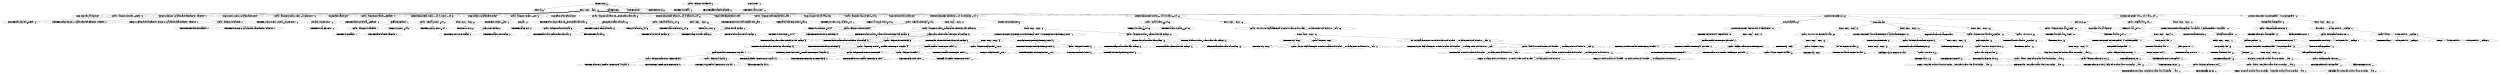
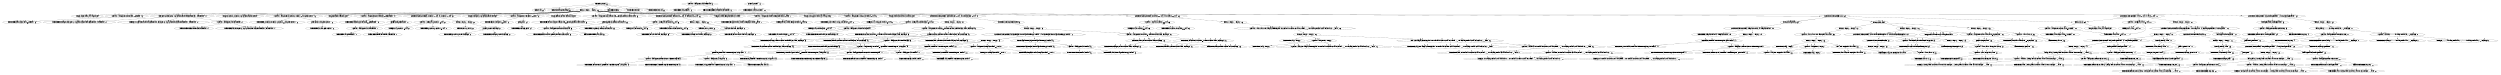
  digraph {
    n1 [label=<(METHOD,process)<SUB>68</SUB>>]
    n2 [label=<(PARAM,this)<SUB>68</SUB>>]
+   n3 [label=<(PARAM,Exchange exchange)<SUB>68</SUB>>]
    n4 [label=<(BLOCK,&lt;empty&gt;,&lt;empty&gt;)<SUB>68</SUB>>]
    n5 [label=<(MODIFIER,PUBLIC)>]
    n6 [label=<(MODIFIER,VIRTUAL)>]
    n7 [label=<(METHOD_RETURN,void)<SUB>68</SUB>>]
    n8 [label=<(CONTROL_STRUCTURE,if (LOG.isDebugEnabled()),if (LOG.isDebugEnabled()))<SUB>69</SUB>>]
    n9 [label=<(LOCAL,Object bean: java.lang.Object)>]
    n10 [label=<(&lt;operator&gt;.assignment,Object bean = getBean())<SUB>73</SUB>>]
    n11 [label=<(setProperty,setProperty(&quot;org.apache.camel.bean.BeanHolder&quot;, beanHolder))<SUB>74</SUB>>]
    n12 [label=<(LOCAL,Processor processor: org.apache.camel.Processor)>]
    n13 [label=<(&lt;operator&gt;.assignment,Processor processor = this.getProcessor())<SUB>76</SUB>>]
    n14 [label=<(LOCAL,BeanInfo beanInfo: ANY)>]
    n15 [label=<(&lt;operator&gt;.assignment,ANY beanInfo = getBeanInfo())<SUB>77</SUB>>]
    n16 [label=<(CONTROL_STRUCTURE,if (processor != null),if (processor != null))<SUB>80</SUB>>]
    n17 [label=<(LOCAL,Message in: org.apache.camel.Message)>]
    n18 [label=<(&lt;operator&gt;.assignment,Message in = getIn())<SUB>84</SUB>>]
    n19 [label=<(LOCAL,BeanInvocation beanInvoke: ANY)>]
    n20 [label=<(&lt;operator&gt;.assignment,ANY beanInvoke = getBody(BeanInvocation.class))<SUB>85</SUB>>]
    n21 [label=<(CONTROL_STRUCTURE,if (beanInvoke != null),if (beanInvoke != null))<SUB>86</SUB>>]
    n22 [label=<(LOCAL,boolean isExplicitMethod: boolean)>]
    n23 [label=<(&lt;operator&gt;.assignment,boolean isExplicitMethod = false)<SUB>91</SUB>>]
    n24 [label=<(LOCAL,String prevMethod: java.lang.String)>]
    n25 [label=<(&lt;operator&gt;.assignment,String prevMethod = null)<SUB>92</SUB>>]
    n26 [label=<(LOCAL,MethodInvocation invocation: ANY)>]
    n27 [label=<(CONTROL_STRUCTURE,if (methodObject != null),if (methodObject != null))<SUB>94</SUB>>]
    n28 [label=<(CONTROL_STRUCTURE,if (invocation == null),if (invocation == null))<SUB>105</SUB>>]
    n29 [label=<(CONTROL_STRUCTURE,try,try)<SUB>109</SUB>>]
    n30 [label=<(isDebugEnabled,isDebugEnabled())<SUB>69</SUB>>]
    n31 [label=<(BLOCK,&lt;empty&gt;,&lt;empty&gt;)<SUB>69</SUB>>]
    n32 [label=<(IDENTIFIER,bean,Object bean = getBean())<SUB>73</SUB>>]
    n33 [label=<(IDENTIFIER,exchange,setProperty(&quot;org.apache.camel.bean.BeanHolder&quot;, beanHolder))<SUB>74</SUB>>]
    n34 [label=<(LITERAL,&quot;org.apache.camel.bean.BeanHolder&quot;,setProperty(&quot;org.apache.camel.bean.BeanHolder&quot;, beanHolder))<SUB>74</SUB>>]
    n35 [label=<(&lt;operator&gt;.fieldAccess,this.beanHolder)<SUB>74</SUB>>]
    n36 [label=<(IDENTIFIER,processor,Processor processor = this.getProcessor())<SUB>76</SUB>>]
    n37 [label=<(getProcessor,this.getProcessor())<SUB>76</SUB>>]
    n38 [label=<(IDENTIFIER,beanInfo,ANY beanInfo = getBeanInfo())<SUB>79</SUB>>]
    n39 [label=<(getBeanInfo,getBeanInfo())<SUB>77</SUB>>]
    n40 [label=<(&lt;operator&gt;.notEquals,processor != null)<SUB>80</SUB>>]
    n41 [label=<(BLOCK,&lt;empty&gt;,&lt;empty&gt;)<SUB>80</SUB>>]
    n42 [label=<(IDENTIFIER,in,Message in = getIn())<SUB>84</SUB>>]
    n43 [label=<(getIn,getIn())<SUB>84</SUB>>]
    n44 [label=<(IDENTIFIER,beanInvoke,ANY beanInvoke = getBody(BeanInvocation.class))<SUB>85</SUB>>]
    n45 [label=<(getBody,getBody(BeanInvocation.class))<SUB>85</SUB>>]
    n46 [label=<(&lt;operator&gt;.notEquals,beanInvoke != null)<SUB>86</SUB>>]
    n47 [label=<(BLOCK,&lt;empty&gt;,&lt;empty&gt;)<SUB>86</SUB>>]
    n48 [label=<(IDENTIFIER,isExplicitMethod,boolean isExplicitMethod = false)<SUB>91</SUB>>]
    n49 [label=<(LITERAL,false,boolean isExplicitMethod = false)<SUB>91</SUB>>]
    n50 [label=<(IDENTIFIER,prevMethod,String prevMethod = null)<SUB>92</SUB>>]
    n51 [label=<(LITERAL,null,String prevMethod = null)<SUB>92</SUB>>]
    n52 [label=<(&lt;operator&gt;.notEquals,methodObject != null)<SUB>94</SUB>>]
    n53 [label=<(BLOCK,&lt;empty&gt;,&lt;empty&gt;)<SUB>94</SUB>>]
    n54 [label=<(CONTROL_STRUCTURE,else,else)<SUB>96</SUB>>]
    n55 [label=<(&lt;operator&gt;.equals,invocation == null)<SUB>105</SUB>>]
    n56 [label=<(BLOCK,&lt;empty&gt;,&lt;empty&gt;)<SUB>105</SUB>>]
    n57 [label=<(BLOCK,try,try)<SUB>109</SUB>>]
    n58 [label=<(BLOCK,catch,catch)>]
    n59 [label=<(BLOCK,finally,finally)<SUB>139</SUB>>]
    n60 [label=<(&lt;operator&gt;.fieldAccess,BeanProcessor.LOG)<SUB>69</SUB>>]
    n61 [label=<(debug,debug(&quot;&gt;&gt;&gt;&gt; invoking method for: &quot; + exchange))<SUB>70</SUB>>]
    n62 [label=<(IDENTIFIER,BeanProcessor,isDebugEnabled())<SUB>69</SUB>>]
    n63 [label=<(FIELD_IDENTIFIER,LOG,LOG)<SUB>69</SUB>>]
    n64 [label=<(&lt;operator&gt;.fieldAccess,BeanProcessor.LOG)<SUB>70</SUB>>]
    n65 [label=<(&lt;operator&gt;.addition,&quot;&gt;&gt;&gt;&gt; invoking method for: &quot; + exchange)<SUB>70</SUB>>]
    n66 [label=<(IDENTIFIER,BeanProcessor,debug(&quot;&gt;&gt;&gt;&gt; invoking method for: &quot; + exchange))<SUB>70</SUB>>]
    n67 [label=<(FIELD_IDENTIFIER,LOG,LOG)<SUB>70</SUB>>]
    n68 [label=<(LITERAL,&quot;&gt;&gt;&gt;&gt; invoking method for: &quot;,&quot;&gt;&gt;&gt;&gt; invoking method for: &quot; + exchange)<SUB>70</SUB>>]
    n69 [label=<(IDENTIFIER,exchange,&quot;&gt;&gt;&gt;&gt; invoking method for: &quot; + exchange)<SUB>70</SUB>>]
    n70 [label=<(&lt;operator&gt;.fieldAccess,this.beanHolder)<SUB>73</SUB>>]
    n71 [label=<(IDENTIFIER,this,getBean())<SUB>73</SUB>>]
    n72 [label=<(FIELD_IDENTIFIER,beanHolder,beanHolder)<SUB>73</SUB>>]
    n73 [label=<(IDENTIFIER,this,setProperty(&quot;org.apache.camel.bean.BeanHolder&quot;, beanHolder))<SUB>74</SUB>>]
    n74 [label=<(FIELD_IDENTIFIER,beanHolder,beanHolder)<SUB>74</SUB>>]
    n75 [label=<(IDENTIFIER,this,this.getProcessor())<SUB>76</SUB>>]
    n76 [label=<(&lt;operator&gt;.fieldAccess,this.beanHolder)<SUB>77</SUB>>]
    n77 [label=<(IDENTIFIER,this,getBeanInfo())<SUB>77</SUB>>]
    n78 [label=<(FIELD_IDENTIFIER,beanHolder,beanHolder)<SUB>77</SUB>>]
    n79 [label=<(IDENTIFIER,processor,processor != null)<SUB>80</SUB>>]
    n80 [label=<(LITERAL,null,processor != null)<SUB>80</SUB>>]
    n81 [label=<(process,process(exchange))<SUB>81</SUB>>]
    n82 [label=<(RETURN,return;,return;)<SUB>82</SUB>>]
    n83 [label=<(IDENTIFIER,processor,process(exchange))<SUB>81</SUB>>]
    n84 [label=<(IDENTIFIER,exchange,process(exchange))<SUB>81</SUB>>]
    n85 [label=<(IDENTIFIER,exchange,getIn())<SUB>84</SUB>>]
    n86 [label=<(IDENTIFIER,in,getBody(BeanInvocation.class))<SUB>85</SUB>>]
    n87 [label=<(&lt;operator&gt;.fieldAccess,BeanInvocation.class)<SUB>85</SUB>>]
    n88 [label=<(IDENTIFIER,BeanInvocation,getBody(BeanInvocation.class))<SUB>85</SUB>>]
    n89 [label=<(FIELD_IDENTIFIER,class,class)<SUB>85</SUB>>]
    n90 [label=<(IDENTIFIER,beanInvoke,beanInvoke != null)<SUB>86</SUB>>]
    n91 [label=<(LITERAL,null,beanInvoke != null)<SUB>86</SUB>>]
    n92 [label=<(invoke,invoke(bean, exchange))<SUB>87</SUB>>]
    n93 [label=<(RETURN,return;,return;)<SUB>88</SUB>>]
    n94 [label=<(IDENTIFIER,beanInvoke,invoke(bean, exchange))<SUB>87</SUB>>]
    n95 [label=<(IDENTIFIER,bean,invoke(bean, exchange))<SUB>85</SUB>>]
    n96 [label=<(IDENTIFIER,exchange,invoke(bean, exchange))<SUB>87</SUB>>]
    n97 [label=<(&lt;operator&gt;.fieldAccess,this.methodObject)<SUB>94</SUB>>]
    n98 [label=<(LITERAL,null,methodObject != null)<SUB>94</SUB>>]
    n99 [label=<(&lt;operator&gt;.assignment,invocation = createInvocation(methodObject, bean, exchange))<SUB>95</SUB>>]
    n100 [label=<(BLOCK,&lt;empty&gt;,&lt;empty&gt;)<SUB>96</SUB>>]
    n101 [label=<(IDENTIFIER,this,methodObject != null)<SUB>94</SUB>>]
    n102 [label=<(FIELD_IDENTIFIER,methodObject,methodObject)<SUB>94</SUB>>]
    n103 [label=<(IDENTIFIER,invocation,invocation = createInvocation(methodObject, bean, exchange))<SUB>95</SUB>>]
    n104 [label=<(createInvocation,createInvocation(methodObject, bean, exchange))<SUB>95</SUB>>]
    n105 [label=<(IDENTIFIER,beanInfo,createInvocation(methodObject, bean, exchange))<SUB>95</SUB>>]
    n106 [label=<(&lt;operator&gt;.fieldAccess,this.methodObject)<SUB>95</SUB>>]
    n107 [label=<(IDENTIFIER,bean,createInvocation(methodObject, bean, exchange))<SUB>95</SUB>>]
    n108 [label=<(IDENTIFIER,exchange,createInvocation(methodObject, bean, exchange))<SUB>95</SUB>>]
    n109 [label=<(IDENTIFIER,this,createInvocation(methodObject, bean, exchange))<SUB>95</SUB>>]
    n110 [label=<(FIELD_IDENTIFIER,methodObject,methodObject)<SUB>95</SUB>>]
    n111 [label=<(CONTROL_STRUCTURE,if (ObjectHelper.isNotNullAndNonEmpty(method)),if (ObjectHelper.isNotNullAndNonEmpty(method)))<SUB>98</SUB>>]
    n112 [label=<(&lt;operator&gt;.assignment,invocation = createInvocation(bean, exchange))<SUB>103</SUB>>]
    n113 [label=<(isNotNullAndNonEmpty,isNotNullAndNonEmpty(method))<SUB>98</SUB>>]
    n114 [label=<(BLOCK,&lt;empty&gt;,&lt;empty&gt;)<SUB>98</SUB>>]
    n115 [label=<(IDENTIFIER,invocation,invocation = createInvocation(bean, exchange))<SUB>103</SUB>>]
    n116 [label=<(createInvocation,createInvocation(bean, exchange))<SUB>103</SUB>>]
    n117 [label=<(IDENTIFIER,ObjectHelper,isNotNullAndNonEmpty(method))<SUB>98</SUB>>]
    n118 [label=<(&lt;operator&gt;.fieldAccess,this.method)<SUB>98</SUB>>]
    n119 [label=<(&lt;operator&gt;.assignment,prevMethod = getHeader(METHOD_NAME, String.class))<SUB>99</SUB>>]
    n120 [label=<(setHeader,setHeader(METHOD_NAME, method))<SUB>100</SUB>>]
    n121 [label=<(&lt;operator&gt;.assignment,isExplicitMethod = true)<SUB>101</SUB>>]
    n122 [label=<(IDENTIFIER,this,isNotNullAndNonEmpty(method))<SUB>98</SUB>>]
    n123 [label=<(FIELD_IDENTIFIER,method,method)<SUB>98</SUB>>]
    n124 [label=<(IDENTIFIER,prevMethod,prevMethod = getHeader(METHOD_NAME, String.class))<SUB>99</SUB>>]
    n125 [label=<(getHeader,getHeader(METHOD_NAME, String.class))<SUB>99</SUB>>]
    n126 [label=<(IDENTIFIER,in,setHeader(METHOD_NAME, method))<SUB>100</SUB>>]
    n127 [label=<(&lt;operator&gt;.fieldAccess,BeanProcessor.METHOD_NAME)<SUB>100</SUB>>]
    n128 [label=<(&lt;operator&gt;.fieldAccess,this.method)<SUB>100</SUB>>]
    n129 [label=<(IDENTIFIER,isExplicitMethod,isExplicitMethod = true)<SUB>101</SUB>>]
    n130 [label=<(LITERAL,true,isExplicitMethod = true)<SUB>101</SUB>>]
    n131 [label=<(IDENTIFIER,in,getHeader(METHOD_NAME, String.class))<SUB>99</SUB>>]
    n132 [label=<(&lt;operator&gt;.fieldAccess,BeanProcessor.METHOD_NAME)<SUB>99</SUB>>]
    n133 [label=<(&lt;operator&gt;.fieldAccess,String.class)<SUB>99</SUB>>]
    n134 [label=<(IDENTIFIER,BeanProcessor,getHeader(METHOD_NAME, String.class))<SUB>99</SUB>>]
    n135 [label=<(FIELD_IDENTIFIER,METHOD_NAME,METHOD_NAME)<SUB>99</SUB>>]
    n136 [label=<(IDENTIFIER,String,getHeader(METHOD_NAME, String.class))<SUB>99</SUB>>]
    n137 [label=<(FIELD_IDENTIFIER,class,class)<SUB>99</SUB>>]
    n138 [label=<(IDENTIFIER,BeanProcessor,setHeader(METHOD_NAME, method))<SUB>100</SUB>>]
    n139 [label=<(FIELD_IDENTIFIER,METHOD_NAME,METHOD_NAME)<SUB>100</SUB>>]
    n140 [label=<(IDENTIFIER,this,setHeader(METHOD_NAME, method))<SUB>100</SUB>>]
    n141 [label=<(FIELD_IDENTIFIER,method,method)<SUB>100</SUB>>]
    n142 [label=<(IDENTIFIER,beanInfo,createInvocation(bean, exchange))<SUB>103</SUB>>]
    n143 [label=<(IDENTIFIER,bean,createInvocation(bean, exchange))<SUB>103</SUB>>]
    n144 [label=<(IDENTIFIER,exchange,createInvocation(bean, exchange))<SUB>103</SUB>>]
    n145 [label=<(IDENTIFIER,invocation,invocation == null)<SUB>105</SUB>>]
    n146 [label=<(LITERAL,null,invocation == null)<SUB>105</SUB>>]
    n147 [label=<(&lt;operator&gt;.throw,throw new IllegalStateException(&quot;No method invocation could be created, &quot; + &quot;no maching method could be found on: &quot; + bean);)<SUB>106</SUB>>]
    n148 [label=<(BLOCK,&lt;empty&gt;,&lt;empty&gt;)<SUB>106</SUB>>]
    n149 [label=<(&lt;operator&gt;.assignment,&lt;empty&gt;)>]
    n150 [label=<(&lt;init&gt;,new IllegalStateException(&quot;No method invocation could be created, &quot; + &quot;no maching method could be found on: &quot; + bean))<SUB>106</SUB>>]
    n151 [label=<(IDENTIFIER,$obj2,&lt;empty&gt;)>]
    n152 [label=<(IDENTIFIER,$obj2,&lt;empty&gt;)>]
    n153 [label=<(&lt;operator&gt;.alloc,new IllegalStateException(&quot;No method invocation could be created, &quot; + &quot;no maching method could be found on: &quot; + bean))<SUB>106</SUB>>]
    n154 [label=<(IDENTIFIER,$obj2,new IllegalStateException(&quot;No method invocation could be created, &quot; + &quot;no maching method could be found on: &quot; + bean))>]
    n155 [label=<(&lt;operator&gt;.addition,&quot;No method invocation could be created, &quot; + &quot;no maching method could be found on: &quot; + bean)<SUB>106</SUB>>]
    n156 [label=<(&lt;operator&gt;.addition,&quot;No method invocation could be created, &quot; + &quot;no maching method could be found on: &quot;)<SUB>106</SUB>>]
    n157 [label=<(IDENTIFIER,bean,&quot;No method invocation could be created, &quot; + &quot;no maching method could be found on: &quot; + bean)<SUB>107</SUB>>]
    n158 [label=<(LITERAL,&quot;No method invocation could be created, &quot;,&quot;No method invocation could be created, &quot; + &quot;no maching method could be found on: &quot;)<SUB>106</SUB>>]
    n159 [label=<(LITERAL,&quot;no maching method could be found on: &quot;,&quot;No method invocation could be created, &quot; + &quot;no maching method could be found on: &quot;)<SUB>107</SUB>>]
    n160 [label=<(LOCAL,Object value: java.lang.Object)>]
    n161 [label=<(&lt;operator&gt;.assignment,Object value = proceed())<SUB>110</SUB>>]
    n162 [label=<(BLOCK,&lt;empty&gt;,&lt;empty&gt;)<SUB>126</SUB>>]
    n163 [label=<(BLOCK,&lt;empty&gt;,&lt;empty&gt;)<SUB>135</SUB>>]
    n164 [label=<(BLOCK,&lt;empty&gt;,&lt;empty&gt;)<SUB>137</SUB>>]
    n165 [label=<(CONTROL_STRUCTURE,if (isExplicitMethod),if (isExplicitMethod))<SUB>140</SUB>>]
    n166 [label=<(IDENTIFIER,value,Object value = proceed())<SUB>110</SUB>>]
    n167 [label=<(IDENTIFIER,value,value != null)<SUB>111</SUB>>]
    n168 [label=<(CONTROL_STRUCTURE,if (value != null),if (value != null))<SUB>111</SUB>>]
    n169 [label=<(&lt;operator&gt;.notEquals,value != null)<SUB>111</SUB>>]
    n170 [label=<(BLOCK,&lt;empty&gt;,&lt;empty&gt;)<SUB>111</SUB>>]
    n171 [label=<(proceed,proceed())<SUB>110</SUB>>]
    n172 [label=<(IDENTIFIER,invocation,proceed())<SUB>110</SUB>>]
    n173 [label=<(LITERAL,null,value != null)<SUB>111</SUB>>]
    n174 [label=<(CONTROL_STRUCTURE,if (exchange.getPattern().isOutCapable()),if (exchange.getPattern().isOutCapable()))<SUB>112</SUB>>]
    n175 [label=<(isOutCapable,isOutCapable())<SUB>112</SUB>>]
    n176 [label=<(BLOCK,&lt;empty&gt;,&lt;empty&gt;)<SUB>112</SUB>>]
    n177 [label=<(CONTROL_STRUCTURE,else,else)<SUB>118</SUB>>]
    n178 [label=<(getPattern,getPattern())<SUB>112</SUB>>]
    n179 [label=<(CONTROL_STRUCTURE,if (LOG.isDebugEnabled()),if (LOG.isDebugEnabled()))<SUB>114</SUB>>]
    n180 [label=<(setBody,setBody(value))<SUB>117</SUB>>]
    n181 [label=<(BLOCK,&lt;empty&gt;,&lt;empty&gt;)<SUB>118</SUB>>]
    n182 [label=<(IDENTIFIER,exchange,getPattern())<SUB>112</SUB>>]
    n183 [label=<(isDebugEnabled,isDebugEnabled())<SUB>114</SUB>>]
    n184 [label=<(BLOCK,&lt;empty&gt;,&lt;empty&gt;)<SUB>114</SUB>>]
    n185 [label=<(getOut,getOut(true))<SUB>117</SUB>>]
    n186 [label=<(IDENTIFIER,value,setBody(value))<SUB>117</SUB>>]
    n187 [label=<(&lt;operator&gt;.fieldAccess,BeanProcessor.LOG)<SUB>114</SUB>>]
    n188 [label=<(debug,debug(&quot;Setting bean invocation value on OUT message: &quot; + value))<SUB>115</SUB>>]
    n189 [label=<(IDENTIFIER,BeanProcessor,isDebugEnabled())<SUB>114</SUB>>]
    n190 [label=<(FIELD_IDENTIFIER,LOG,LOG)<SUB>114</SUB>>]
    n191 [label=<(&lt;operator&gt;.fieldAccess,BeanProcessor.LOG)<SUB>115</SUB>>]
    n192 [label=<(&lt;operator&gt;.addition,&quot;Setting bean invocation value on OUT message: &quot; + value)<SUB>115</SUB>>]
    n193 [label=<(IDENTIFIER,BeanProcessor,debug(&quot;Setting bean invocation value on OUT message: &quot; + value))<SUB>115</SUB>>]
    n194 [label=<(FIELD_IDENTIFIER,LOG,LOG)<SUB>115</SUB>>]
    n195 [label=<(LITERAL,&quot;Setting bean invocation value on OUT message: &quot;,&quot;Setting bean invocation value on OUT message: &quot; + value)<SUB>115</SUB>>]
    n196 [label=<(IDENTIFIER,value,&quot;Setting bean invocation value on OUT message: &quot; + value)<SUB>115</SUB>>]
    n197 [label=<(IDENTIFIER,exchange,getOut(true))<SUB>117</SUB>>]
    n198 [label=<(LITERAL,true,getOut(true))<SUB>117</SUB>>]
    n199 [label=<(CONTROL_STRUCTURE,if (LOG.isDebugEnabled()),if (LOG.isDebugEnabled()))<SUB>120</SUB>>]
    n200 [label=<(setBody,setBody(value))<SUB>123</SUB>>]
    n201 [label=<(isDebugEnabled,isDebugEnabled())<SUB>120</SUB>>]
    n202 [label=<(BLOCK,&lt;empty&gt;,&lt;empty&gt;)<SUB>120</SUB>>]
    n203 [label=<(getIn,getIn())<SUB>123</SUB>>]
    n204 [label=<(IDENTIFIER,value,setBody(value))<SUB>123</SUB>>]
    n205 [label=<(&lt;operator&gt;.fieldAccess,BeanProcessor.LOG)<SUB>120</SUB>>]
    n206 [label=<(debug,debug(&quot;Setting bean invocation value on IN message: &quot; + value))<SUB>121</SUB>>]
    n207 [label=<(IDENTIFIER,BeanProcessor,isDebugEnabled())<SUB>120</SUB>>]
    n208 [label=<(FIELD_IDENTIFIER,LOG,LOG)<SUB>120</SUB>>]
    n209 [label=<(&lt;operator&gt;.fieldAccess,BeanProcessor.LOG)<SUB>121</SUB>>]
    n210 [label=<(&lt;operator&gt;.addition,&quot;Setting bean invocation value on IN message: &quot; + value)<SUB>121</SUB>>]
    n211 [label=<(IDENTIFIER,BeanProcessor,debug(&quot;Setting bean invocation value on IN message: &quot; + value))<SUB>121</SUB>>]
    n212 [label=<(FIELD_IDENTIFIER,LOG,LOG)<SUB>121</SUB>>]
    n213 [label=<(LITERAL,&quot;Setting bean invocation value on IN message: &quot;,&quot;Setting bean invocation value on IN message: &quot; + value)<SUB>121</SUB>>]
    n214 [label=<(IDENTIFIER,value,&quot;Setting bean invocation value on IN message: &quot; + value)<SUB>121</SUB>>]
    n215 [label=<(IDENTIFIER,exchange,getIn())<SUB>123</SUB>>]
    n216 [label=<(LOCAL,Throwable cause: java.lang.Throwable)>]
    n217 [label=<(&lt;operator&gt;.assignment,Throwable cause = e.getCause())<SUB>128</SUB>>]
    n218 [label=<(CONTROL_STRUCTURE,if (cause instanceof Exception),if (cause instanceof Exception))<SUB>129</SUB>>]
    n219 [label=<(&lt;operator&gt;.throw,throw e;)<SUB>136</SUB>>]
    n220 [label=<(&lt;operator&gt;.throw,throw new Exception(throwable);)<SUB>138</SUB>>]
    n221 [label=<(IDENTIFIER,cause,Throwable cause = e.getCause())<SUB>128</SUB>>]
    n222 [label=<(getCause,e.getCause())<SUB>128</SUB>>]
    n223 [label=<(&lt;operator&gt;.instanceOf,cause instanceof Exception)<SUB>129</SUB>>]
    n224 [label=<(BLOCK,&lt;empty&gt;,&lt;empty&gt;)<SUB>129</SUB>>]
    n225 [label=<(CONTROL_STRUCTURE,else,else)<SUB>131</SUB>>]
    n226 [label=<(IDENTIFIER,e,e.getCause())<SUB>128</SUB>>]
    n227 [label=<(IDENTIFIER,cause,cause instanceof Exception)<SUB>129</SUB>>]
    n228 [label=<(TYPE_REF,Exception,Exception)<SUB>129</SUB>>]
    n229 [label=<(&lt;operator&gt;.throw,throw (Exception) cause;)<SUB>130</SUB>>]
    n230 [label=<(BLOCK,&lt;empty&gt;,&lt;empty&gt;)<SUB>131</SUB>>]
    n231 [label=<(&lt;operator&gt;.cast,(Exception) cause)<SUB>130</SUB>>]
    n232 [label=<(TYPE_REF,Exception,Exception)<SUB>130</SUB>>]
    n233 [label=<(IDENTIFIER,cause,(Exception) cause)<SUB>130</SUB>>]
    n234 [label=<(&lt;operator&gt;.throw,throw e;)<SUB>133</SUB>>]
    n235 [label=<(IDENTIFIER,e,throw e;)<SUB>133</SUB>>]
    n236 [label=<(IDENTIFIER,e,throw e;)<SUB>136</SUB>>]
    n237 [label=<(BLOCK,&lt;empty&gt;,&lt;empty&gt;)<SUB>138</SUB>>]
    n238 [label=<(&lt;operator&gt;.assignment,&lt;empty&gt;)>]
    n239 [label=<(&lt;init&gt;,new Exception(throwable))<SUB>138</SUB>>]
    n240 [label=<(IDENTIFIER,$obj3,&lt;empty&gt;)>]
    n241 [label=<(IDENTIFIER,$obj3,&lt;empty&gt;)>]
    n242 [label=<(&lt;operator&gt;.alloc,new Exception(throwable))<SUB>138</SUB>>]
    n243 [label=<(IDENTIFIER,$obj3,new Exception(throwable))>]
    n244 [label=<(IDENTIFIER,throwable,new Exception(throwable))<SUB>138</SUB>>]
    n245 [label=<(IDENTIFIER,isExplicitMethod,if (isExplicitMethod))<SUB>140</SUB>>]
    n246 [label=<(BLOCK,&lt;empty&gt;,&lt;empty&gt;)<SUB>140</SUB>>]
    n247 [label=<(setHeader,setHeader(METHOD_NAME, prevMethod))<SUB>141</SUB>>]
-   n248 [label=<(IDENTIFIER,in,setHeader(METHOD_NAME, prevMethod))<SUB>141</SUB>>]
    n249 [label=<(&lt;operator&gt;.fieldAccess,BeanProcessor.METHOD_NAME)<SUB>141</SUB>>]
    n250 [label=<(IDENTIFIER,prevMethod,setHeader(METHOD_NAME, prevMethod))<SUB>141</SUB>>]
    n251 [label=<(IDENTIFIER,BeanProcessor,setHeader(METHOD_NAME, prevMethod))<SUB>141</SUB>>]
    n252 [label=<(FIELD_IDENTIFIER,METHOD_NAME,METHOD_NAME)<SUB>141</SUB>>]
    n1 -> n2
+   n1 -> n3
    n1 -> n4
    n1 -> n5
    n1 -> n6
    n1 -> n7
    n4 -> n8
    n4 -> n9
    n4 -> n10
    n4 -> n11
    n4 -> n12
    n4 -> n13
    n4 -> n14
    n4 -> n15
    n4 -> n16
    n4 -> n17
    n4 -> n18
    n4 -> n19
    n4 -> n20
    n4 -> n21
    n4 -> n22
    n4 -> n23
    n4 -> n24
    n4 -> n25
    n4 -> n26
    n4 -> n27
    n4 -> n28
    n4 -> n29
    n8 -> n30
    n8 -> n31
    n10 -> n32
    n11 -> n33
    n11 -> n34
    n11 -> n35
    n13 -> n36
    n13 -> n37
    n15 -> n38
    n15 -> n39
    n16 -> n40
    n16 -> n41
    n18 -> n42
    n18 -> n43
    n20 -> n44
    n20 -> n45
    n21 -> n46
    n21 -> n47
    n23 -> n48
    n23 -> n49
    n25 -> n50
    n25 -> n51
    n27 -> n52
    n27 -> n53
    n27 -> n54
    n28 -> n55
    n28 -> n56
    n29 -> n57
    n29 -> n58
    n29 -> n59
    n30 -> n60
    n31 -> n61
    n35 -> n73
    n35 -> n74
    n37 -> n75
    n39 -> n76
    n40 -> n79
    n40 -> n80
    n41 -> n81
    n41 -> n82
    n43 -> n85
    n45 -> n86
    n45 -> n87
    n46 -> n90
    n46 -> n91
    n47 -> n92
    n47 -> n93
    n52 -> n97
    n52 -> n98
    n53 -> n99
    n54 -> n100
    n55 -> n145
    n55 -> n146
    n56 -> n147
    n57 -> n160
    n57 -> n161
    n58 -> n162
    n58 -> n163
    n58 -> n164
    n59 -> n165
    n60 -> n62
    n60 -> n63
    n61 -> n64
    n61 -> n65
    n64 -> n66
    n64 -> n67
    n65 -> n68
    n65 -> n69
    n70 -> n71
    n70 -> n72
    n76 -> n77
    n76 -> n78
    n81 -> n83
    n81 -> n84
    n87 -> n88
    n87 -> n89
    n92 -> n94
    n92 -> n95
    n92 -> n96
    n97 -> n101
    n97 -> n102
    n99 -> n103
    n99 -> n104
    n100 -> n111
    n100 -> n112
    n104 -> n105
    n104 -> n106
    n104 -> n107
    n104 -> n108
    n106 -> n109
    n106 -> n110
    n111 -> n113
    n111 -> n114
    n112 -> n115
    n112 -> n116
    n113 -> n117
    n113 -> n118
    n114 -> n119
    n114 -> n120
    n114 -> n121
    n116 -> n142
    n116 -> n143
    n116 -> n144
    n118 -> n122
    n118 -> n123
    n119 -> n124
    n119 -> n125
    n120 -> n126
    n120 -> n127
    n120 -> n128
    n121 -> n129
    n121 -> n130
    n125 -> n131
    n125 -> n132
    n125 -> n133
    n127 -> n138
    n127 -> n139
    n128 -> n140
    n128 -> n141
    n132 -> n134
    n132 -> n135
    n133 -> n136
    n133 -> n137
    n147 -> n148
    n148 -> n149
    n148 -> n150
    n148 -> n151
    n149 -> n152
    n149 -> n153
    n150 -> n154
    n150 -> n155
    n155 -> n156
    n155 -> n157
    n156 -> n158
    n156 -> n159
    n161 -> n166
    n161 -> n167
    n162 -> n216
    n162 -> n217
    n162 -> n218
    n163 -> n219
    n164 -> n220
    n165 -> n245
    n165 -> n246
    n168 -> n57
    n168 -> n169
    n168 -> n170
    n169 -> n167
    n169 -> n173
    n170 -> n174
    n171 -> n172
    n174 -> n175
    n174 -> n176
    n174 -> n177
    n175 -> n178
    n176 -> n179
    n176 -> n180
    n177 -> n181
    n178 -> n182
    n179 -> n183
    n179 -> n184
    n180 -> n185
    n180 -> n186
    n181 -> n199
    n181 -> n200
    n183 -> n187
    n184 -> n188
    n185 -> n197
    n185 -> n198
    n187 -> n189
    n187 -> n190
    n188 -> n191
    n188 -> n192
    n191 -> n193
    n191 -> n194
    n192 -> n195
    n192 -> n196
    n199 -> n201
    n199 -> n202
    n200 -> n203
    n200 -> n204
    n201 -> n205
    n202 -> n206
    n203 -> n215
    n205 -> n207
    n205 -> n208
    n206 -> n209
    n206 -> n210
    n209 -> n211
    n209 -> n212
    n210 -> n213
    n210 -> n214
    n217 -> n221
    n217 -> n222
    n218 -> n223
    n218 -> n224
    n218 -> n225
    n219 -> n236
    n220 -> n237
    n222 -> n226
    n223 -> n227
    n223 -> n228
    n224 -> n229
    n225 -> n230
    n229 -> n231
    n230 -> n234
    n231 -> n232
    n231 -> n233
    n234 -> n235
    n237 -> n238
    n237 -> n239
    n237 -> n240
    n238 -> n241
    n238 -> n242
    n239 -> n243
    n239 -> n244
    n246 -> n247
-   n247 -> n248
    n247 -> n249
    n247 -> n250
    n249 -> n251
    n249 -> n252
  }
